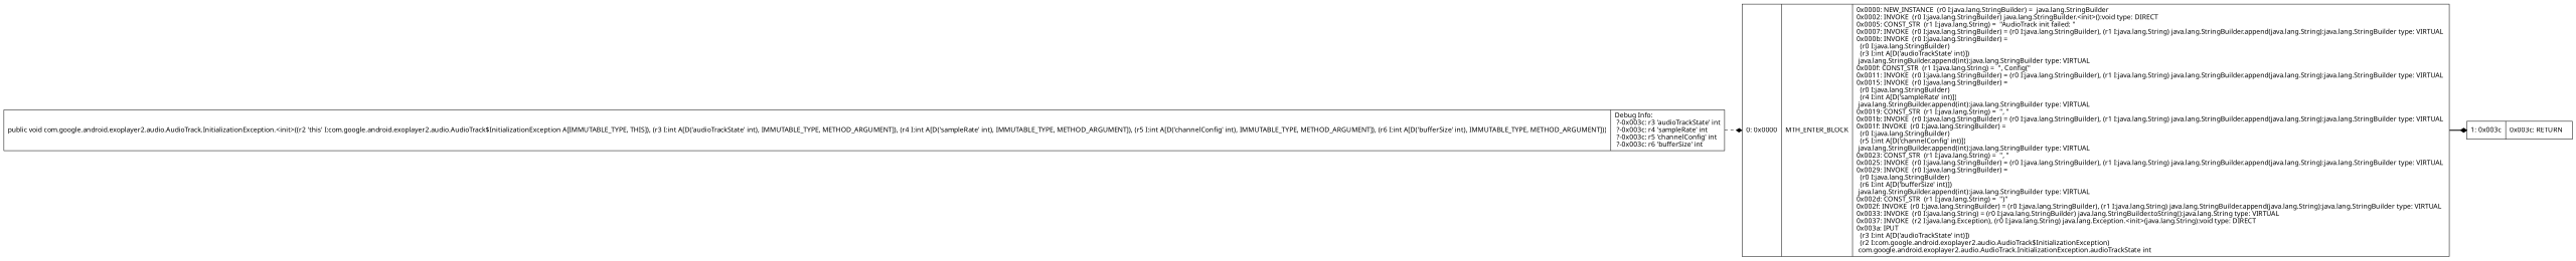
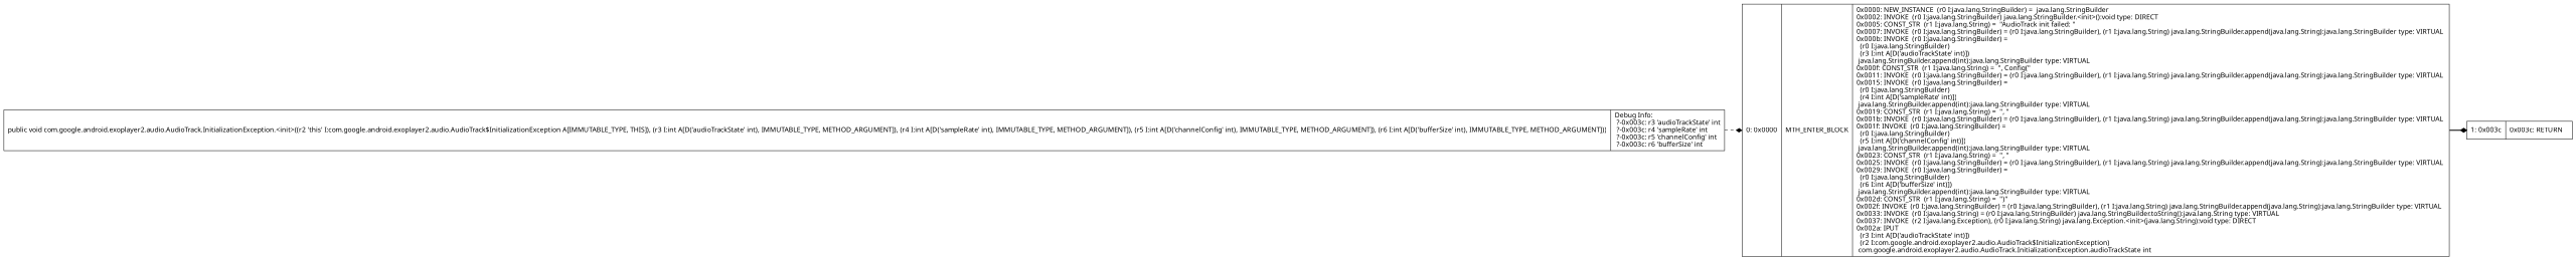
  digraph {
    rankdir=LR
    fontname="Noto Sans"
    node [shape=record fontname="Noto Sans"]
    edge [arrowhead=diamond fontname="Noto Sans"]
-   n1 [label="{0\:\ 0x0000|MTH_ENTER_BLOCK\l|0x0000: NEW_INSTANCE  (r0 I:java.lang.StringBuilder) =  java.lang.StringBuilder \l0x0002: INVOKE  (r0 I:java.lang.StringBuilder) java.lang.StringBuilder.\<init\>():void type: DIRECT \l0x0005: CONST_STR  (r1 I:java.lang.String) =  \"AudioTrack init failed: \" \l0x0007: INVOKE  (r0 I:java.lang.StringBuilder) = (r0 I:java.lang.StringBuilder), (r1 I:java.lang.String) java.lang.StringBuilder.append(java.lang.String):java.lang.StringBuilder type: VIRTUAL \l0x000b: INVOKE  (r0 I:java.lang.StringBuilder) = \l  (r0 I:java.lang.StringBuilder)\l  (r3 I:int A[D('audioTrackState' int)])\l java.lang.StringBuilder.append(int):java.lang.StringBuilder type: VIRTUAL \l0x000f: CONST_STR  (r1 I:java.lang.String) =  \", Config(\" \l0x0011: INVOKE  (r0 I:java.lang.StringBuilder) = (r0 I:java.lang.StringBuilder), (r1 I:java.lang.String) java.lang.StringBuilder.append(java.lang.String):java.lang.StringBuilder type: VIRTUAL \l0x0015: INVOKE  (r0 I:java.lang.StringBuilder) = \l  (r0 I:java.lang.StringBuilder)\l  (r4 I:int A[D('sampleRate' int)])\l java.lang.StringBuilder.append(int):java.lang.StringBuilder type: VIRTUAL \l0x0019: CONST_STR  (r1 I:java.lang.String) =  \", \" \l0x001b: INVOKE  (r0 I:java.lang.StringBuilder) = (r0 I:java.lang.StringBuilder), (r1 I:java.lang.String) java.lang.StringBuilder.append(java.lang.String):java.lang.StringBuilder type: VIRTUAL \l0x001f: INVOKE  (r0 I:java.lang.StringBuilder) = \l  (r0 I:java.lang.StringBuilder)\l  (r5 I:int A[D('channelConfig' int)])\l java.lang.StringBuilder.append(int):java.lang.StringBuilder type: VIRTUAL \l0x0023: CONST_STR  (r1 I:java.lang.String) =  \", \" \l0x0025: INVOKE  (r0 I:java.lang.StringBuilder) = (r0 I:java.lang.StringBuilder), (r1 I:java.lang.String) java.lang.StringBuilder.append(java.lang.String):java.lang.StringBuilder type: VIRTUAL \l0x0029: INVOKE  (r0 I:java.lang.StringBuilder) = \l  (r0 I:java.lang.StringBuilder)\l  (r6 I:int A[D('bufferSize' int)])\l java.lang.StringBuilder.append(int):java.lang.StringBuilder type: VIRTUAL \l0x002d: CONST_STR  (r1 I:java.lang.String) =  \")\" \l0x002f: INVOKE  (r0 I:java.lang.StringBuilder) = (r0 I:java.lang.StringBuilder), (r1 I:java.lang.String) java.lang.StringBuilder.append(java.lang.String):java.lang.StringBuilder type: VIRTUAL \l0x0033: INVOKE  (r0 I:java.lang.String) = (r0 I:java.lang.StringBuilder) java.lang.StringBuilder.toString():java.lang.String type: VIRTUAL \l0x0037: INVOKE  (r2 I:java.lang.Exception), (r0 I:java.lang.String) java.lang.Exception.\<init\>(java.lang.String):void type: DIRECT \l0x003a: IPUT  \l  (r3 I:int A[D('audioTrackState' int)])\l  (r2 I:com.google.android.exoplayer2.audio.AudioTrack$InitializationException)\l com.google.android.exoplayer2.audio.AudioTrack.InitializationException.audioTrackState int \l}"]
+   n1 [label="{0\:\ 0x0000|MTH_ENTER_BLOCK\l|0x0000: NEW_INSTANCE  (r0 I:java.lang.StringBuilder) =  java.lang.StringBuilder \l0x0002: INVOKE  (r0 I:java.lang.StringBuilder) java.lang.StringBuilder.\<init\>():void type: DIRECT \l0x0005: CONST_STR  (r1 I:java.lang.String) =  \"AudioTrack init failed: \" \l0x0007: INVOKE  (r0 I:java.lang.StringBuilder) = (r0 I:java.lang.StringBuilder), (r1 I:java.lang.String) java.lang.StringBuilder.append(java.lang.String):java.lang.StringBuilder type: VIRTUAL \l0x000b: INVOKE  (r0 I:java.lang.StringBuilder) = \l  (r0 I:java.lang.StringBuilder)\l  (r3 I:int A[D('audioTrackState' int)])\l java.lang.StringBuilder.append(int):java.lang.StringBuilder type: VIRTUAL \l0x000f: CONST_STR  (r1 I:java.lang.String) =  \", Config(\" \l0x0011: INVOKE  (r0 I:java.lang.StringBuilder) = (r0 I:java.lang.StringBuilder), (r1 I:java.lang.String) java.lang.StringBuilder.append(java.lang.String):java.lang.StringBuilder type: VIRTUAL \l0x0015: INVOKE  (r0 I:java.lang.StringBuilder) = \l  (r0 I:java.lang.StringBuilder)\l  (r4 I:int A[D('sampleRate' int)])\l java.lang.StringBuilder.append(int):java.lang.StringBuilder type: VIRTUAL \l0x0019: CONST_STR  (r1 I:java.lang.String) =  \", \" \l0x001b: INVOKE  (r0 I:java.lang.StringBuilder) = (r0 I:java.lang.StringBuilder), (r1 I:java.lang.String) java.lang.StringBuilder.append(java.lang.String):java.lang.StringBuilder type: VIRTUAL \l0x001f: INVOKE  (r0 I:java.lang.StringBuilder) = \l  (r0 I:java.lang.StringBuilder)\l  (r5 I:int A[D('channelConfig' int)])\l java.lang.StringBuilder.append(int):java.lang.StringBuilder type: VIRTUAL \l0x0023: CONST_STR  (r1 I:java.lang.String) =  \", \" \l0x0025: INVOKE  (r0 I:java.lang.StringBuilder) = (r0 I:java.lang.StringBuilder), (r1 I:java.lang.String) java.lang.StringBuilder.append(java.lang.String):java.lang.StringBuilder type: VIRTUAL \l0x0029: INVOKE  (r0 I:java.lang.StringBuilder) = \l  (r0 I:java.lang.StringBuilder)\l  (r6 I:int A[D('bufferSize' int)])\l java.lang.StringBuilder.append(int):java.lang.StringBuilder type: VIRTUAL \l0x002d: CONST_STR  (r1 I:java.lang.String) =  \")\" \l0x002f: INVOKE  (r0 I:java.lang.StringBuilder) = (r0 I:java.lang.StringBuilder), (r1 I:java.lang.String) java.lang.StringBuilder.append(java.lang.String):java.lang.StringBuilder type: VIRTUAL \l0x0033: INVOKE  (r0 I:java.lang.String) = (r0 I:java.lang.StringBuilder) java.lang.StringBuilder.toString():java.lang.String type: VIRTUAL \l0x0037: INVOKE  (r2 I:java.lang.Exception), (r0 I:java.lang.String) java.lang.Exception.\<init\>(java.lang.String):void type: DIRECT \l0x002a: IPUT  \l  (r3 I:int A[D('audioTrackState' int)])\l  (r2 I:com.google.android.exoplayer2.audio.AudioTrack$InitializationException)\l com.google.android.exoplayer2.audio.AudioTrack.InitializationException.audioTrackState int \l}"]
    n2 [label="{1\:\ 0x003c|0x003c: RETURN   \l}"]
    n3 [label="{public void com.google.android.exoplayer2.audio.AudioTrack.InitializationException.\<init\>((r2 'this' I:com.google.android.exoplayer2.audio.AudioTrack$InitializationException A[IMMUTABLE_TYPE, THIS]), (r3 I:int A[D('audioTrackState' int), IMMUTABLE_TYPE, METHOD_ARGUMENT]), (r4 I:int A[D('sampleRate' int), IMMUTABLE_TYPE, METHOD_ARGUMENT]), (r5 I:int A[D('channelConfig' int), IMMUTABLE_TYPE, METHOD_ARGUMENT]), (r6 I:int A[D('bufferSize' int), IMMUTABLE_TYPE, METHOD_ARGUMENT]))  | Debug Info:\l  ?\-0x003c: r3 'audioTrackState' int\l  ?\-0x003c: r4 'sampleRate' int\l  ?\-0x003c: r5 'channelConfig' int\l  ?\-0x003c: r6 'bufferSize' int\l}"]
    n1 -> n2 [style=bold]
    n3 -> n1 [style=dashed]
  }
